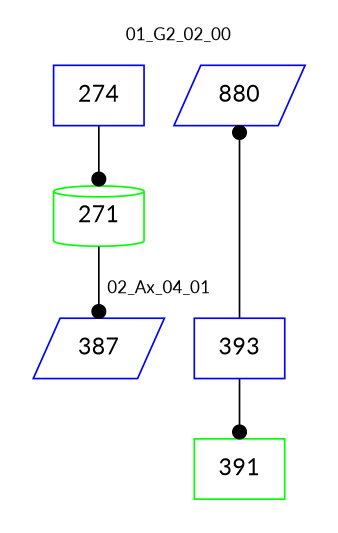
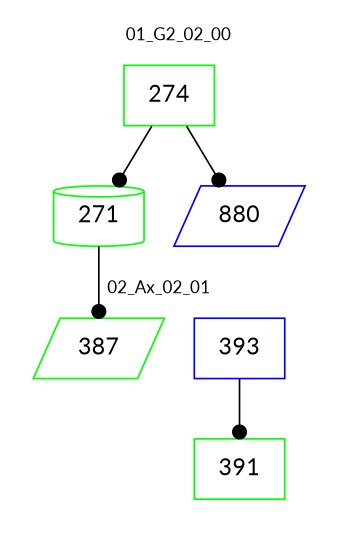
  digraph {
    fontname=Lato
    node [color=blue fontname=Lato shape=box]
    edge [arrowhead=dot color=black fontname=Lato style=solid]
    n1 [label=393]
-   n2 [label=387 shape=parallelogram]
+   n2 [color=green label=387 shape=parallelogram]
    n3 [color=green label=391]
-   n4 [label=274]
+   n4 [color=green label=274]
    n5 [color=green label=271 shape=cylinder]
    n6 [label=880 shape=parallelogram]
    subgraph cluster_1 {
      color=white
      fontsize=10
-     label="02_Ax_04_01"
+     label="02_Ax_02_01"
      n1
      n2
      n3
    }
    subgraph cluster_2 {
      color=white
      fontsize=10
      label="01_G2_02_00"
      n4
      n5
      n6
    }
    n1 -> n3
    n4 -> n5
-   n1 -> n6
+   n4 -> n6
    n5 -> n2
  }
